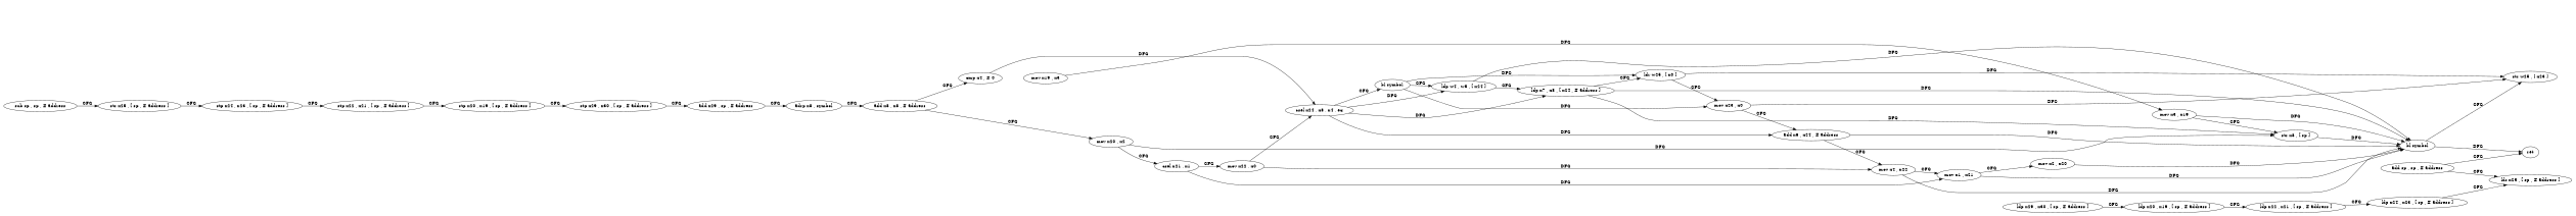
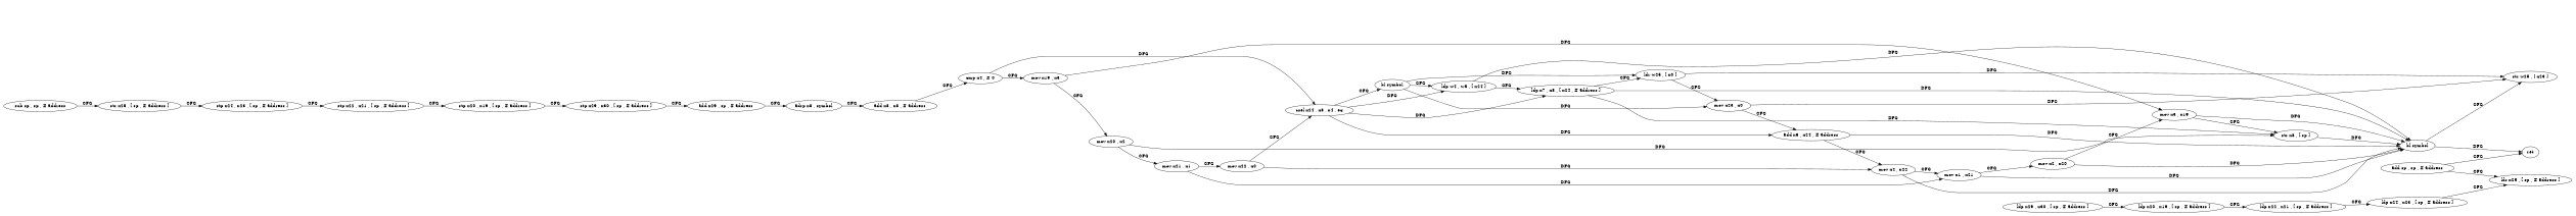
  digraph {
    rankdir=LR
    n1 [label="sub sp , sp , # address"]
    n2 [label="str x25 , [ sp , # address ]"]
    n3 [label="stp x24 , x23 , [ sp , # address ]"]
    n4 [label="stp x22 , x21 , [ sp , # address ]"]
    n5 [label="stp x20 , x19 , [ sp , # address ]"]
    n6 [label="stp x29 , x30 , [ sp , # address ]"]
    n7 [label="add x29 , sp , # address"]
    n8 [label="adrp x8 , symbol"]
    n9 [label="add x8 , x8 , # address"]
    n10 [label="cmp x4 , # 0"]
    n11 [label="mov x19 , x3"]
    n12 [label="csel x24 , x8 , x4 , eq"]
    n13 [label="mov x20 , x2"]
    n14 [label="mov x3 , x19"]
    n15 [label="bl symbol"]
    n16 [label="ldp w4 , w5 , [ x24 ]"]
    n17 [label="ldp x7 , x8 , [ x24 , # address ]"]
    n18 [label="add x6 , x24 , # address"]
-   n19 [label="csel x21 , x1"]
+   n19 [label="mov x21 , x1"]
    n20 [label="str x8 , [ sp ]"]
    n21 [label="bl symbol"]
    n22 [label="mov x22 , x0"]
    n23 [label="mov x1 , x21"]
    n24 [label="mov x2 , x20"]
    n25 [label="mov x4 , x22"]
    n26 [label="ldr w25 , [ x0 ]"]
    n27 [label="mov x23 , x0"]
    n28 [label="str w25 , [ x23 ]"]
    n29 [label=ret]
    n30 [label="ldp x29 , x30 , [ sp , # address ]"]
    n31 [label="ldp x20 , x19 , [ sp , # address ]"]
    n32 [label="ldp x22 , x21 , [ sp , # address ]"]
    n33 [label="ldp x24 , x23 , [ sp , # address ]"]
    n34 [label="ldr x25 , [ sp , # address ]"]
    n35 [label="add sp , sp , # address"]
    n1 -> n2 [label=CFG]
    n2 -> n3 [label=CFG]
    n3 -> n4 [label=CFG]
    n4 -> n5 [label=CFG]
    n5 -> n6 [label=CFG]
    n6 -> n7 [label=CFG]
    n7 -> n8 [label=CFG]
    n8 -> n9 [label=CFG]
    n9 -> n10 [label=CFG]
+   n10 -> n11 [label=CFG]
    n10 -> n12 [label=DFG]
-   n9 -> n13 [label=CFG]
+   n11 -> n13 [label=CFG]
    n11 -> n14 [label=DFG]
    n12 -> n15 [label=CFG]
    n12 -> n16 [label=DFG]
    n12 -> n17 [label=DFG]
    n12 -> n18 [label=DFG]
    n13 -> n19 [label=CFG]
    n13 -> n20 [label=DFG]
    n14 -> n20 [label=CFG]
    n14 -> n21 [label=DFG]
    n15 -> n16 [label=CFG]
    n15 -> n26 [label=DFG]
    n15 -> n27 [label=DFG]
    n16 -> n17 [label=CFG]
    n16 -> n21 [label=DFG]
    n17 -> n20 [label=DFG]
    n17 -> n21 [label=DFG]
    n17 -> n26 [label=CFG]
    n18 -> n21 [label=DFG]
    n18 -> n25 [label=CFG]
    n19 -> n22 [label=CFG]
    n19 -> n23 [label=DFG]
    n20 -> n21 [label=DFG]
    n21 -> n28 [label=CFG]
    n21 -> n29 [label=DFG]
    n22 -> n12 [label=CFG]
    n22 -> n25 [label=DFG]
    n23 -> n21 [label=DFG]
    n23 -> n24 [label=CFG]
+   n24 -> n14 [label=CFG]
    n24 -> n21 [label=DFG]
    n25 -> n21 [label=DFG]
    n25 -> n23 [label=CFG]
    n26 -> n27 [label=CFG]
    n26 -> n28 [label=DFG]
    n27 -> n18 [label=CFG]
    n27 -> n28 [label=DFG]
    n30 -> n31 [label=CFG]
    n31 -> n32 [label=CFG]
    n32 -> n33 [label=CFG]
    n33 -> n34 [label=CFG]
    n35 -> n29 [label=CFG]
    n35 -> n34 [label=CFG]
  }
